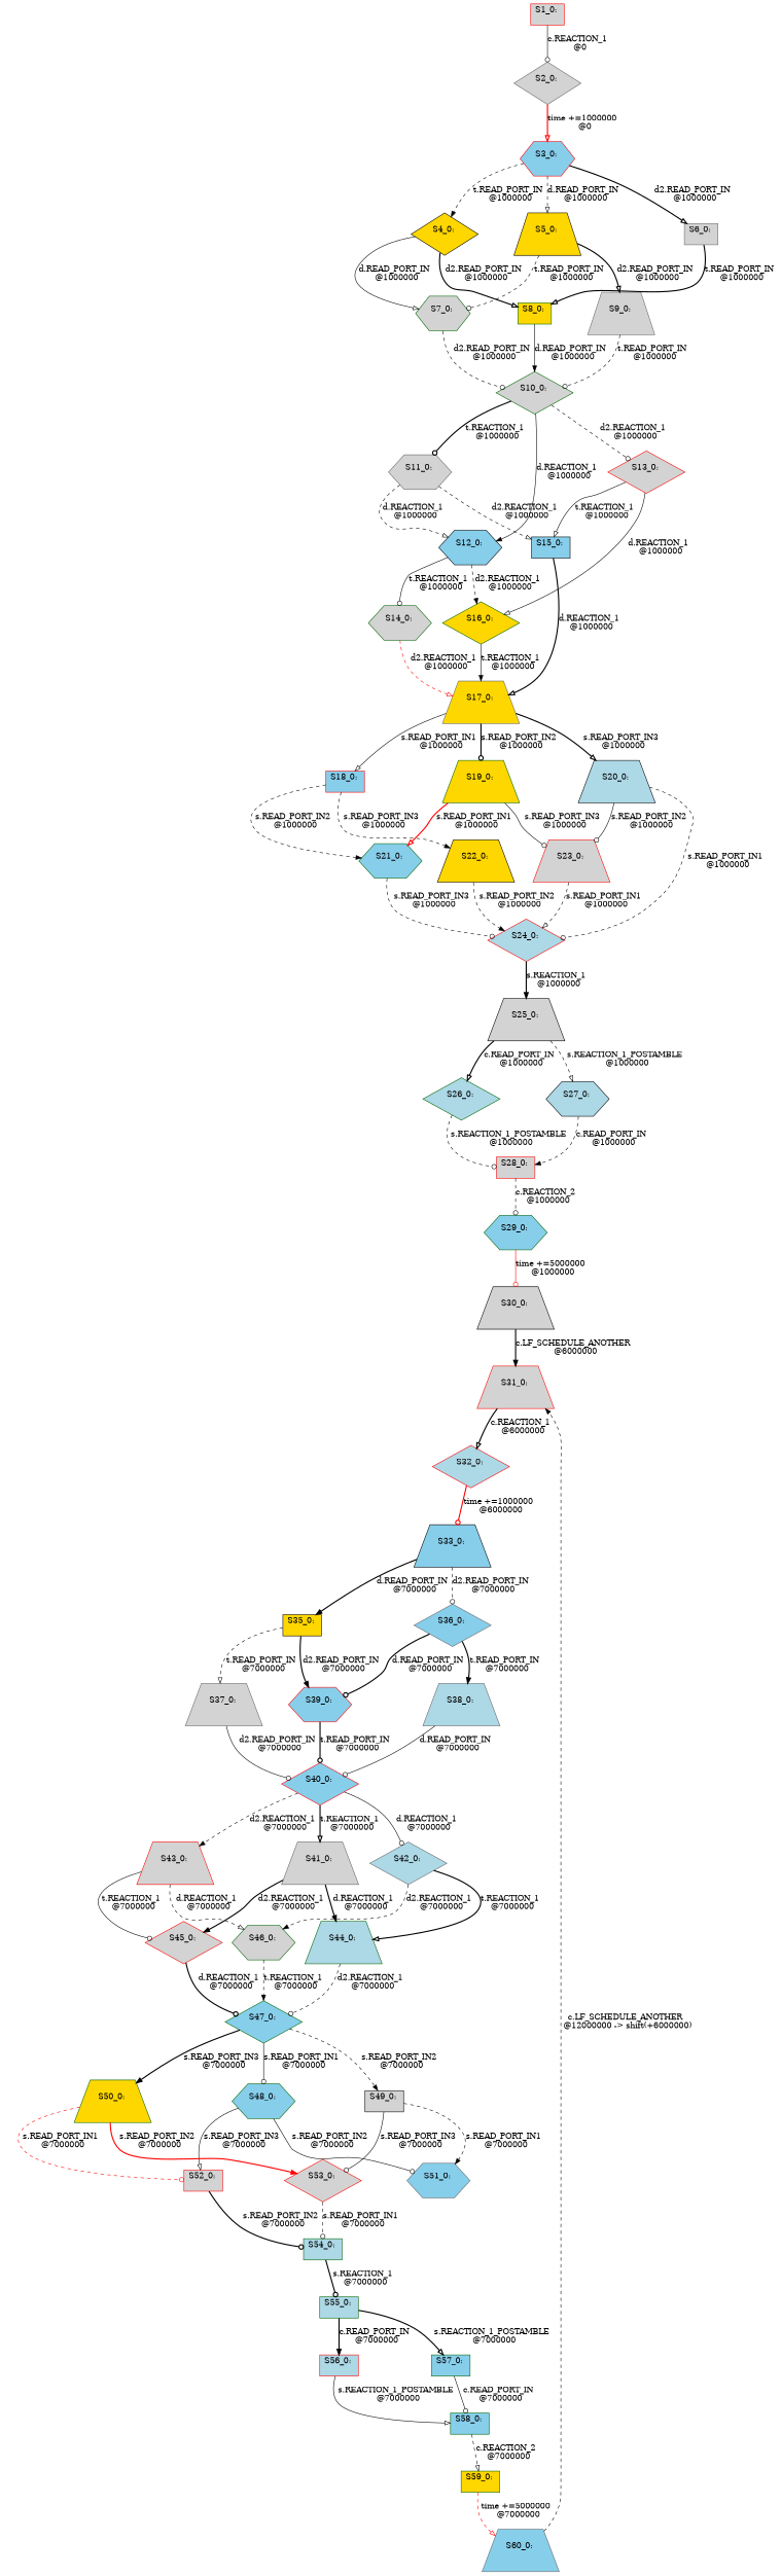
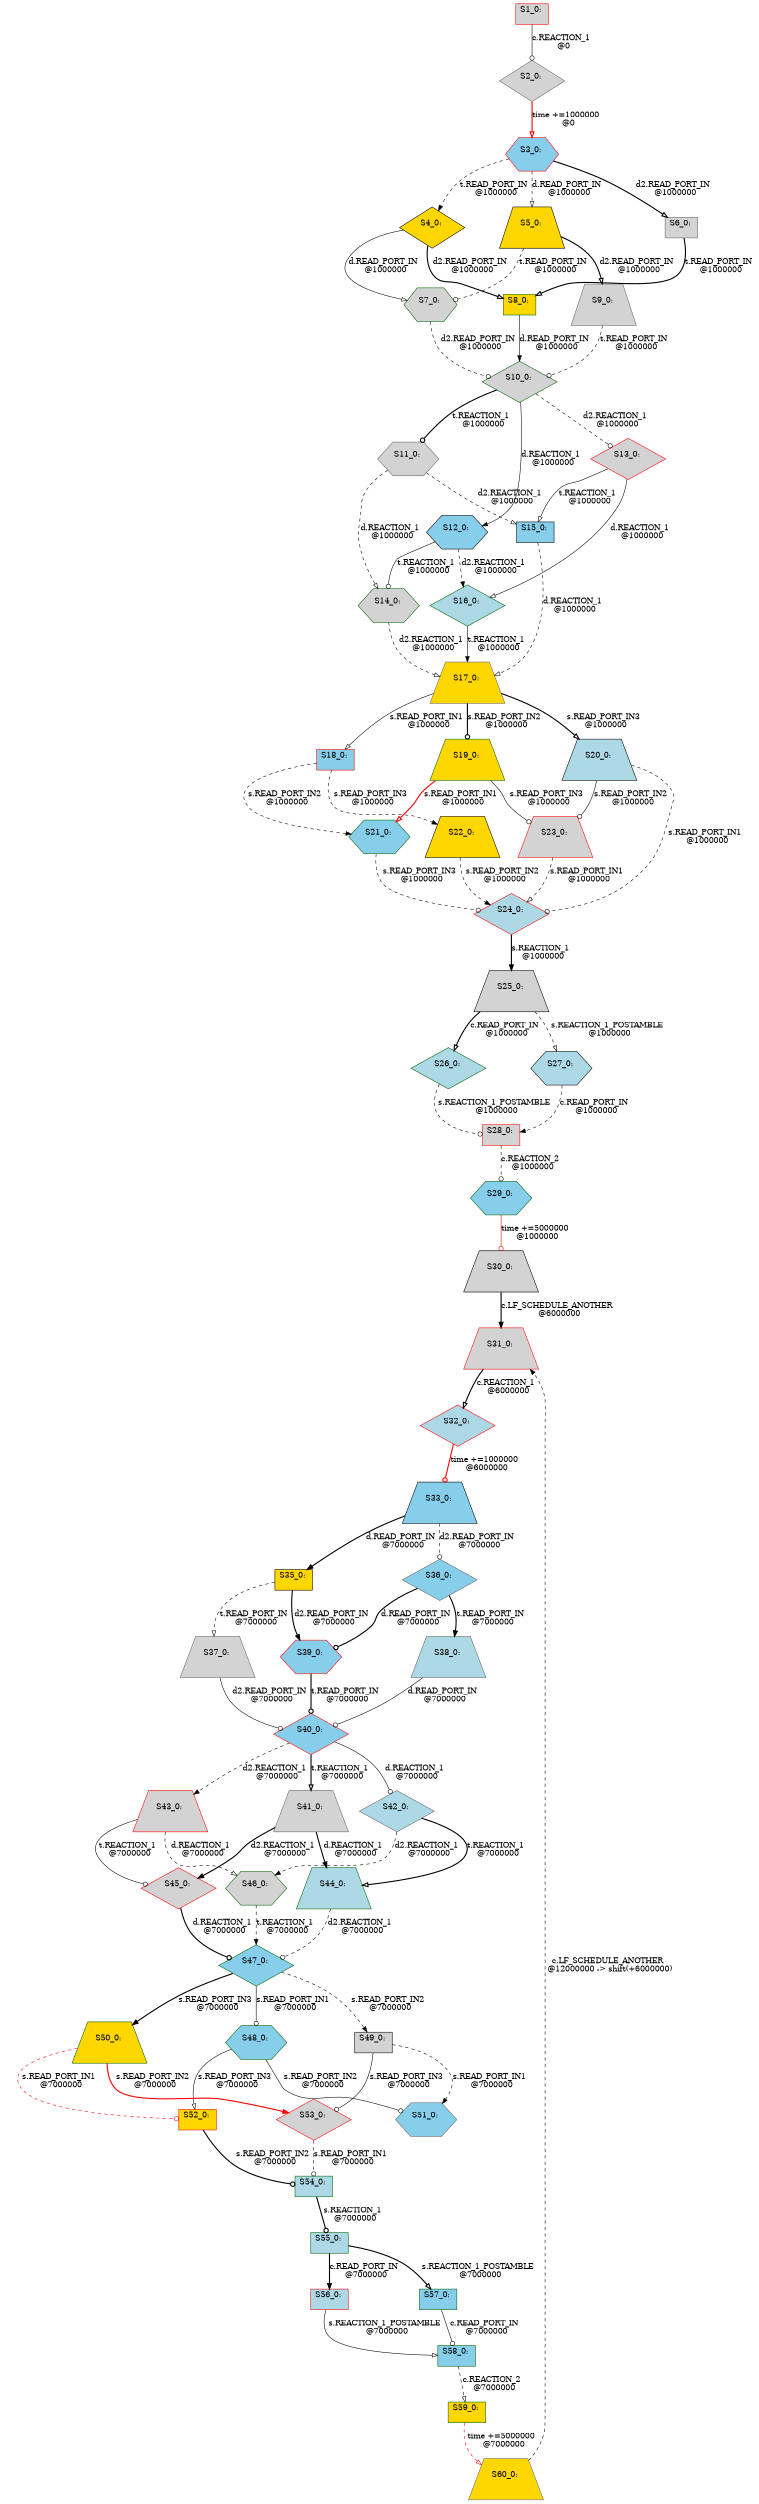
  digraph {
    node [color=darkgreen fillcolor=lightgrey shape=trapezium style=filled]
    edge [arrowhead=odot style=dashed]
    n1 [color=red label="S1_0: \n " shape=box]
    n2 [color=gray40 label="S2_0: \n " shape=diamond]
    n3 [color=red fillcolor=skyblue label="S3_0: \n " shape=hexagon]
    n4 [color=black fillcolor=gold label="S4_0: \n " shape=diamond]
    n5 [color=black fillcolor=gold label="S5_0: \n "]
    n6 [color=gray40 label="S6_0: \n " shape=box]
    n7 [label="S7_0: \n " shape=hexagon]
    n8 [fillcolor=gold label="S8_0: \n " shape=box]
    n9 [color=gray40 label="S9_0: \n "]
    n10 [label="S10_0: \n " shape=diamond]
    n11 [color=gray40 label="S11_0: \n " shape=hexagon]
    n12 [color=black fillcolor=skyblue label="S12_0: \n " shape=hexagon]
    n13 [color=red label="S13_0: \n " shape=diamond]
    n14 [label="S14_0: \n " shape=hexagon]
    n15 [color=black fillcolor=skyblue label="S15_0: \n " shape=box]
-   n16 [fillcolor=gold label="S16_0: \n " shape=diamond]
+   n16 [fillcolor=lightblue label="S16_0: \n " shape=diamond]
    n17 [color=gray40 fillcolor=gold label="S17_0: \n "]
    n18 [color=red fillcolor=skyblue label="S18_0: \n " shape=box]
    n19 [fillcolor=gold label="S19_0: \n "]
    n20 [color=black fillcolor=lightblue label="S20_0: \n "]
    n21 [fillcolor=skyblue label="S21_0: \n " shape=hexagon]
    n22 [color=black fillcolor=gold label="S22_0: \n "]
    n23 [color=red label="S23_0: \n "]
    n24 [color=red fillcolor=lightblue label="S24_0: \n " shape=diamond]
    n25 [color=black label="S25_0: \n "]
    n26 [fillcolor=lightblue label="S26_0: \n " shape=diamond]
    n27 [color=black fillcolor=lightblue label="S27_0: \n " shape=hexagon]
    n28 [color=red label="S28_0: \n " shape=box]
    n29 [fillcolor=skyblue label="S29_0: \n " shape=hexagon]
    n30 [color=black label="S30_0: \n "]
    n31 [color=red label="S31_0: \n "]
    n32 [color=red fillcolor=lightblue label="S32_0: \n " shape=diamond]
    n33 [color=black fillcolor=skyblue label="S33_0: \n "]
    n34 [color=black fillcolor=gold label="S35_0: \n " shape=box]
    n35 [color=gray40 fillcolor=skyblue label="S36_0: \n " shape=diamond]
    n36 [color=gray40 label="S37_0: \n "]
    n37 [color=red fillcolor=skyblue label="S39_0: \n " shape=hexagon]
    n38 [color=gray40 fillcolor=lightblue label="S38_0: \n "]
    n39 [color=red fillcolor=skyblue label="S40_0: \n " shape=diamond]
    n40 [color=gray40 label="S41_0: \n "]
    n41 [color=gray40 fillcolor=lightblue label="S42_0: \n " shape=diamond]
    n42 [color=red label="S43_0: \n "]
    n43 [fillcolor=lightblue label="S44_0: \n "]
    n44 [color=red label="S45_0: \n " shape=diamond]
    n45 [label="S46_0: \n " shape=hexagon]
    n46 [fillcolor=skyblue label="S47_0: \n " shape=diamond]
    n47 [fillcolor=skyblue label="S48_0: \n " shape=hexagon]
    n48 [color=black label="S49_0: \n " shape=box]
    n49 [fillcolor=gold label="S50_0: \n "]
    n50 [color=gray40 fillcolor=skyblue label="S51_0: \n " shape=hexagon]
-   n51 [color=red label="S52_0: \n " shape=box]
+   n51 [color=red fillcolor=gold label="S52_0: \n " shape=box]
    n52 [color=red label="S53_0: \n " shape=diamond]
    n53 [fillcolor=lightblue label="S54_0: \n " shape=box]
    n54 [fillcolor=lightblue label="S55_0: \n " shape=box]
    n55 [color=red fillcolor=lightblue label="S56_0: \n " shape=box]
    n56 [fillcolor=skyblue label="S57_0: \n " shape=box]
    n57 [fillcolor=skyblue label="S58_0: \n " shape=box]
    n58 [fillcolor=gold label="S59_0: \n " shape=box]
-   n59 [color=gray40 fillcolor=skyblue label="S60_0: \n "]
+   n59 [color=gray40 fillcolor=gold label="S60_0: \n "]
    n1 -> n2 [label="c.REACTION_1 \n @0" style=solid]
    n2 -> n3 [arrowhead=onormal color=red label="time +=1000000 \n @0" style=bold]
    n3 -> n4 [arrowhead=normal label="t.READ_PORT_IN \n @1000000"]
    n3 -> n5 [arrowhead=onormal label="d.READ_PORT_IN \n @1000000"]
    n3 -> n6 [arrowhead=onormal label="d2.READ_PORT_IN \n @1000000" style=bold]
    n4 -> n7 [arrowhead=onormal label="d.READ_PORT_IN \n @1000000" style=solid]
    n4 -> n8 [arrowhead=onormal label="d2.READ_PORT_IN \n @1000000" style=bold]
    n5 -> n7 [label="t.READ_PORT_IN \n @1000000"]
    n5 -> n9 [arrowhead=onormal label="d2.READ_PORT_IN \n @1000000" style=bold]
    n6 -> n8 [arrowhead=onormal label="t.READ_PORT_IN \n @1000000" style=bold]
    n7 -> n10 [label="d2.READ_PORT_IN \n @1000000"]
    n8 -> n10 [arrowhead=normal label="d.READ_PORT_IN \n @1000000" style=solid]
    n9 -> n10 [label="t.READ_PORT_IN \n @1000000"]
    n10 -> n11 [label="t.REACTION_1 \n @1000000" style=bold]
    n10 -> n12 [arrowhead=normal label="d.REACTION_1 \n @1000000" style=solid]
    n10 -> n13 [label="d2.REACTION_1 \n @1000000"]
-   n11 -> n12 [arrowhead=onormal label="d.REACTION_1 \n @1000000"]
+   n11 -> n14 [arrowhead=onormal label="d.REACTION_1 \n @1000000"]
    n11 -> n15 [arrowhead=onormal label="d2.REACTION_1 \n @1000000"]
    n12 -> n14 [label="t.REACTION_1 \n @1000000" style=solid]
    n12 -> n16 [arrowhead=normal label="d2.REACTION_1 \n @1000000"]
    n13 -> n15 [arrowhead=onormal label="t.REACTION_1 \n @1000000" style=solid]
    n13 -> n16 [arrowhead=onormal label="d.REACTION_1 \n @1000000" style=solid]
-   n14 -> n17 [arrowhead=onormal label="d2.REACTION_1 \n @1000000" color=red]
-   n15 -> n17 [arrowhead=onormal label="d.REACTION_1 \n @1000000" style=bold]
+   n14 -> n17 [arrowhead=onormal label="d2.REACTION_1 \n @1000000"]
+   n15 -> n17 [arrowhead=onormal label="d.REACTION_1 \n @1000000"]
    n16 -> n17 [arrowhead=normal label="t.REACTION_1 \n @1000000" style=solid]
    n17 -> n18 [arrowhead=onormal label="s.READ_PORT_IN1 \n @1000000" style=solid]
    n17 -> n19 [label="s.READ_PORT_IN2 \n @1000000" style=bold]
    n17 -> n20 [arrowhead=onormal label="s.READ_PORT_IN3 \n @1000000" style=bold]
    n18 -> n21 [arrowhead=normal label="s.READ_PORT_IN2 \n @1000000"]
    n18 -> n22 [arrowhead=normal label="s.READ_PORT_IN3 \n @1000000"]
    n19 -> n21 [arrowhead=onormal color=red label="s.READ_PORT_IN1 \n @1000000" style=bold]
    n19 -> n23 [label="s.READ_PORT_IN3 \n @1000000" style=solid]
    n20 -> n23 [label="s.READ_PORT_IN2 \n @1000000" style=solid]
    n20 -> n24 [label="s.READ_PORT_IN1 \n @1000000"]
    n21 -> n24 [label="s.READ_PORT_IN3 \n @1000000"]
    n22 -> n24 [arrowhead=normal label="s.READ_PORT_IN2 \n @1000000"]
    n23 -> n24 [arrowhead=onormal label="s.READ_PORT_IN1 \n @1000000"]
    n24 -> n25 [arrowhead=normal label="s.REACTION_1 \n @1000000" style=bold]
    n25 -> n26 [arrowhead=onormal label="c.READ_PORT_IN \n @1000000" style=bold]
    n25 -> n27 [arrowhead=onormal label="s.REACTION_1_POSTAMBLE \n @1000000"]
    n26 -> n28 [label="s.REACTION_1_POSTAMBLE \n @1000000"]
    n27 -> n28 [arrowhead=normal label="c.READ_PORT_IN \n @1000000"]
    n28 -> n29 [label="c.REACTION_2 \n @1000000"]
    n29 -> n30 [color=red label="time +=5000000 \n @1000000" style=solid]
    n30 -> n31 [arrowhead=normal label="c.LF_SCHEDULE_ANOTHER \n @6000000" style=bold]
    n31 -> n32 [arrowhead=onormal label="c.REACTION_1 \n @6000000" style=bold]
    n32 -> n33 [color=red label="time +=1000000 \n @6000000" style=bold]
    n33 -> n34 [arrowhead=normal label="d.READ_PORT_IN \n @7000000" style=bold]
    n33 -> n35 [label="d2.READ_PORT_IN \n @7000000"]
    n34 -> n36 [arrowhead=onormal label="t.READ_PORT_IN \n @7000000"]
    n34 -> n37 [arrowhead=normal label="d2.READ_PORT_IN \n @7000000" style=bold]
    n35 -> n37 [label="d.READ_PORT_IN \n @7000000" style=bold]
    n35 -> n38 [arrowhead=normal label="t.READ_PORT_IN \n @7000000" style=bold]
    n36 -> n39 [label="d2.READ_PORT_IN \n @7000000" style=solid]
    n37 -> n39 [label="t.READ_PORT_IN \n @7000000" style=bold]
    n38 -> n39 [label="d.READ_PORT_IN \n @7000000" style=solid]
    n39 -> n40 [arrowhead=onormal label="t.REACTION_1 \n @7000000" style=bold]
    n39 -> n41 [label="d.REACTION_1 \n @7000000" style=solid]
    n39 -> n42 [arrowhead=normal label="d2.REACTION_1 \n @7000000"]
    n40 -> n43 [arrowhead=normal label="d.REACTION_1 \n @7000000" style=bold]
    n40 -> n44 [arrowhead=normal label="d2.REACTION_1 \n @7000000" style=bold]
    n41 -> n43 [arrowhead=onormal label="t.REACTION_1 \n @7000000" style=bold]
    n41 -> n45 [arrowhead=normal label="d2.REACTION_1 \n @7000000"]
    n42 -> n44 [label="t.REACTION_1 \n @7000000" style=solid]
    n42 -> n45 [arrowhead=onormal label="d.REACTION_1 \n @7000000"]
    n43 -> n46 [label="d2.REACTION_1 \n @7000000"]
    n44 -> n46 [label="d.REACTION_1 \n @7000000" style=bold]
    n45 -> n46 [arrowhead=normal label="t.REACTION_1 \n @7000000"]
    n46 -> n47 [label="s.READ_PORT_IN1 \n @7000000" style=solid]
    n46 -> n48 [arrowhead=normal label="s.READ_PORT_IN2 \n @7000000"]
    n46 -> n49 [arrowhead=normal label="s.READ_PORT_IN3 \n @7000000" style=bold]
    n47 -> n50 [label="s.READ_PORT_IN2 \n @7000000" style=solid]
    n47 -> n51 [arrowhead=onormal label="s.READ_PORT_IN3 \n @7000000" style=solid]
    n48 -> n50 [arrowhead=normal label="s.READ_PORT_IN1 \n @7000000"]
    n48 -> n52 [label="s.READ_PORT_IN3 \n @7000000" style=solid]
    n49 -> n51 [color=red label="s.READ_PORT_IN1 \n @7000000"]
    n49 -> n52 [arrowhead=normal color=red label="s.READ_PORT_IN2 \n @7000000" style=bold]
    n51 -> n53 [label="s.READ_PORT_IN2 \n @7000000" style=bold]
    n52 -> n53 [label="s.READ_PORT_IN1 \n @7000000"]
    n53 -> n54 [label="s.REACTION_1 \n @7000000" style=bold]
    n54 -> n55 [arrowhead=normal label="c.READ_PORT_IN \n @7000000" style=bold]
    n54 -> n56 [arrowhead=onormal label="s.REACTION_1_POSTAMBLE \n @7000000" style=bold]
    n55 -> n57 [arrowhead=onormal label="s.REACTION_1_POSTAMBLE \n @7000000" style=solid]
    n56 -> n57 [label="c.READ_PORT_IN \n @7000000" style=solid]
    n57 -> n58 [arrowhead=onormal label="c.REACTION_2 \n @7000000"]
    n58 -> n59 [arrowhead=onormal color=red label="time +=5000000 \n @7000000"]
    n59 -> n31 [arrowhead=normal label="c.LF_SCHEDULE_ANOTHER \n @12000000 -> shift(+6000000)"]
  }
